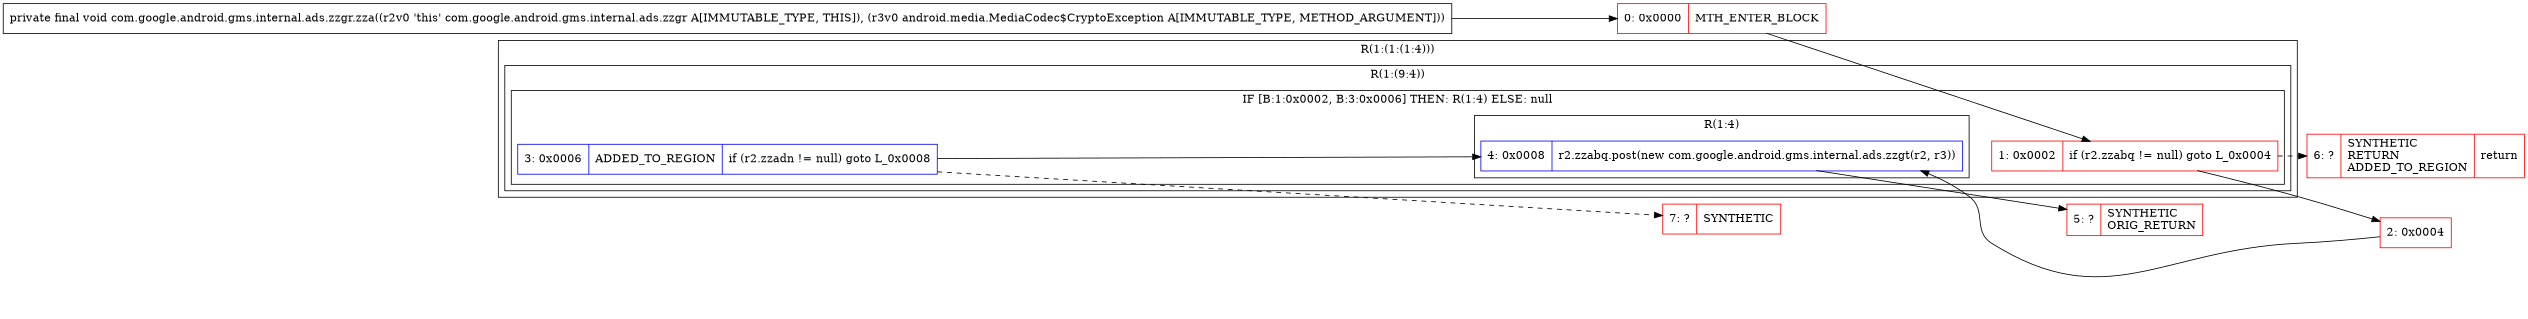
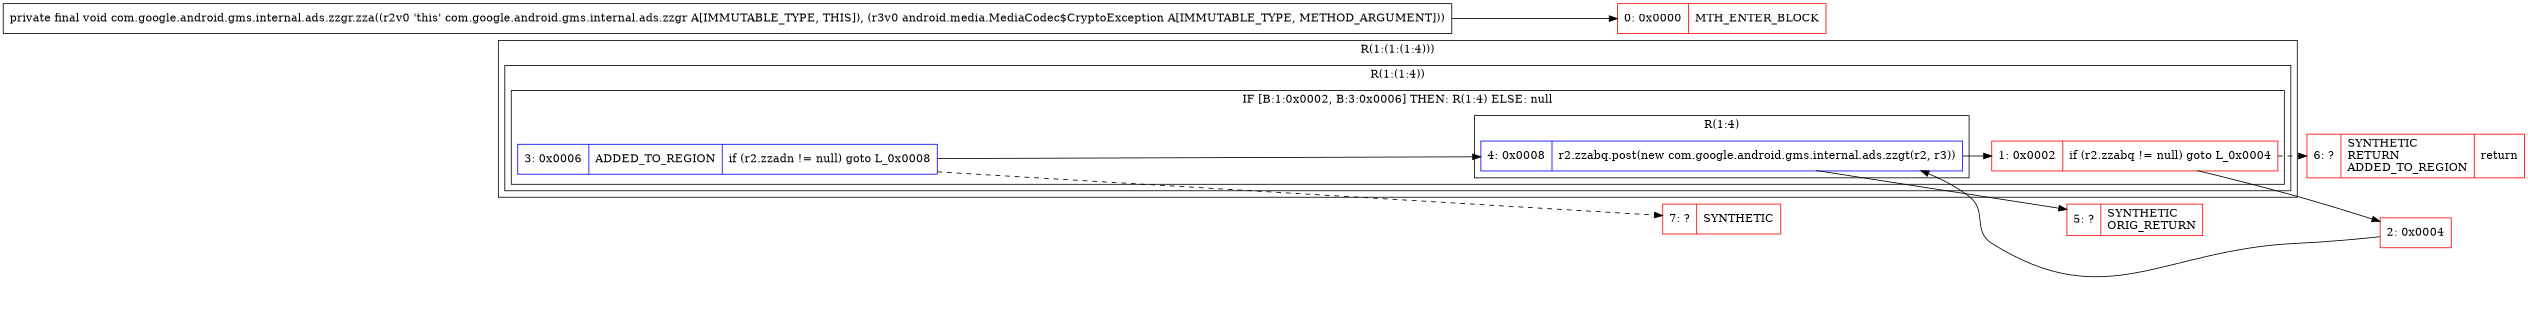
  digraph {
    rankdir=LR
    node [color=red shape=record]
    n1 [color=blue label="{4\:\ 0x0008|r2.zzabq.post(new com.google.android.gms.internal.ads.zzgt(r2, r3))\l}"]
    n2 [label="{1\:\ 0x0002|if (r2.zzabq != null) goto L_0x0004\l}"]
    n3 [color=blue label="{3\:\ 0x0006|ADDED_TO_REGION\l|if (r2.zzadn != null) goto L_0x0008\l}"]
    n4 [label="{5\:\ ?|SYNTHETIC\lORIG_RETURN\l}"]
    n5 [label="{2\:\ 0x0004}"]
    n6 [label="{6\:\ ?|SYNTHETIC\lRETURN\lADDED_TO_REGION\l|return\l}"]
    n7 [label="{7\:\ ?|SYNTHETIC\l}"]
    n8 [label="{0\:\ 0x0000|MTH_ENTER_BLOCK\l}"]
    n9 [label="{private final void com.google.android.gms.internal.ads.zzgr.zza((r2v0 'this' com.google.android.gms.internal.ads.zzgr A[IMMUTABLE_TYPE, THIS]), (r3v0 android.media.MediaCodec$CryptoException A[IMMUTABLE_TYPE, METHOD_ARGUMENT])) }" color=""]
    subgraph cluster_1 {
      label="R(1:(1:(1:4)))"
      subgraph cluster_2 {
-       label="R(1:(9:4))"
+       label="R(1:(1:4))"
        subgraph cluster_3 {
          label="IF [B:1:0x0002, B:3:0x0006] THEN: R(1:4) ELSE: null"
          n2
          n3
          subgraph cluster_4 {
            label="R(1:4)"
            n1
          }
        }
      }
    }
    n1 -> n4
    n2 -> n5
    n2 -> n6 [style=dashed]
    n3 -> n1
    n3 -> n7 [style=dashed]
    n5 -> n1
-   n8 -> n2
+   n1 -> n2
    n9 -> n8
  }
